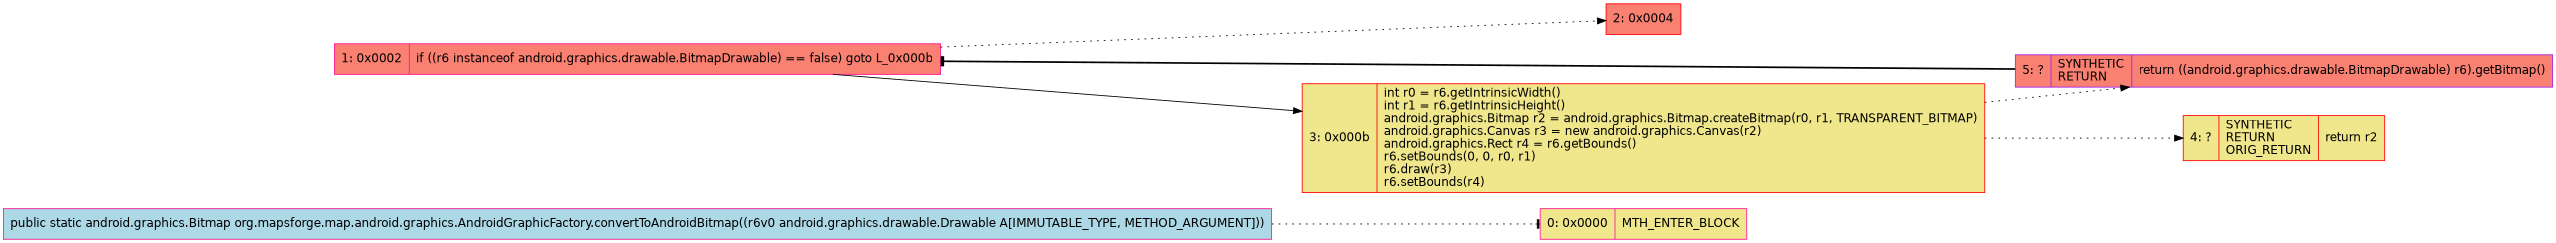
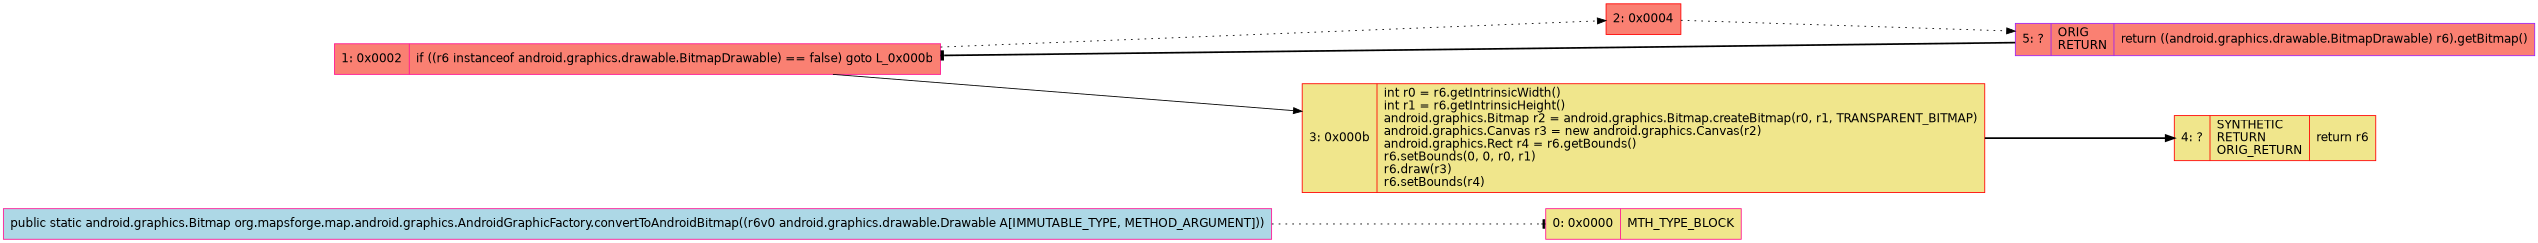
  digraph {
    fontname="DejaVu Sans"
    rankdir=LR
    node [color=deeppink fillcolor=khaki fontname="DejaVu Sans" shape=record style=filled]
    edge [arrowhead=normal fontname="DejaVu Sans" style=dotted]
-   n1 [label="{0\:\ 0x0000|MTH_ENTER_BLOCK\l}"]
+   n1 [label="{0\:\ 0x0000|MTH_TYPE_BLOCK\l}"]
    n2 [fillcolor=salmon label="{1\:\ 0x0002|if ((r6 instanceof android.graphics.drawable.BitmapDrawable) == false) goto L_0x000b\l}"]
    n3 [color=red fillcolor=salmon label="{2\:\ 0x0004}"]
    n4 [color=red label="{3\:\ 0x000b|int r0 = r6.getIntrinsicWidth()\lint r1 = r6.getIntrinsicHeight()\landroid.graphics.Bitmap r2 = android.graphics.Bitmap.createBitmap(r0, r1, TRANSPARENT_BITMAP)\landroid.graphics.Canvas r3 = new android.graphics.Canvas(r2)\landroid.graphics.Rect r4 = r6.getBounds()\lr6.setBounds(0, 0, r0, r1)\lr6.draw(r3)\lr6.setBounds(r4)\l}"]
-   n5 [color=purple fillcolor=salmon label="{5\:\ ?|SYNTHETIC\lRETURN\l|return ((android.graphics.drawable.BitmapDrawable) r6).getBitmap()\l}"]
-   n6 [color=red label="{4\:\ ?|SYNTHETIC\lRETURN\lORIG_RETURN\l|return r2\l}"]
+   n5 [color=purple fillcolor=salmon label="{5\:\ ?|ORIG\lRETURN\l|return ((android.graphics.drawable.BitmapDrawable) r6).getBitmap()\l}"]
+   n6 [color=red label="{4\:\ ?|SYNTHETIC\lRETURN\lORIG_RETURN\l|return r6\l}"]
    n7 [fillcolor=lightblue label="{public static android.graphics.Bitmap org.mapsforge.map.android.graphics.AndroidGraphicFactory.convertToAndroidBitmap((r6v0 android.graphics.drawable.Drawable A[IMMUTABLE_TYPE, METHOD_ARGUMENT])) }"]
    n2 -> n3
    n2 -> n4 [style=solid]
-   n4 -> n5
-   n4 -> n6
+   n3 -> n5
+   n4 -> n6 [style=bold]
    n5 -> n2 [arrowhead=tee style=bold]
    n7 -> n1 [arrowhead=tee]
  }
